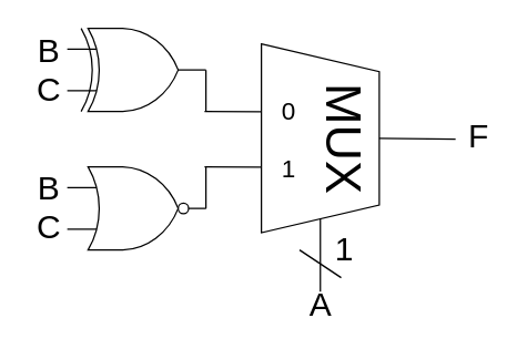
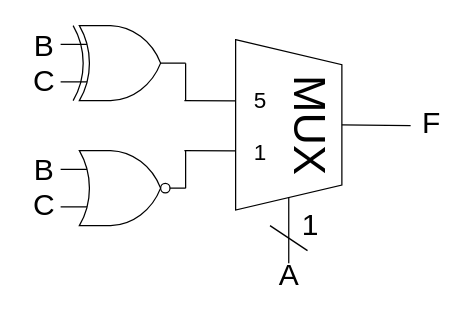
  <mxCell id="0" />
  <mxCell id="1" parent="0" />
  <mxCell id="2" value="" style="shape=trapezoid;perimeter=trapezoidPerimeter;whiteSpace=wrap;html=1;fixedSize=1;rotation=90;" parent="1" vertex="1"><mxGeometry x="162.38" y="56.88" width="136.25" height="85" as="geometry" /></mxCell>
  <mxCell id="3" value="MUX" style="text;html=1;strokeColor=none;fillColor=none;align=center;verticalAlign=middle;whiteSpace=wrap;rounded=0;fontSize=36;rotation=90;" parent="1" vertex="1"><mxGeometry x="228" y="90" width="40" height="20" as="geometry" /></mxCell>
  <mxCell id="4" value="" style="endArrow=none;html=1;fontSize=36;entryX=0.206;entryY=0.986;entryDx=0;entryDy=0;entryPerimeter=0;" parent="1" edge="1"><mxGeometry width="50" height="50" relative="1" as="geometry"><mxPoint x="147" y="80" as="sourcePoint" /><mxPoint x="188.19" y="80.17" as="targetPoint" /></mxGeometry></mxCell>
  <mxCell id="5" value="" style="endArrow=none;html=1;fontSize=36;entryX=0.206;entryY=0.986;entryDx=0;entryDy=0;entryPerimeter=0;" parent="1" edge="1"><mxGeometry width="50" height="50" relative="1" as="geometry"><mxPoint x="147" y="120" as="sourcePoint" /><mxPoint x="188.19" y="120.17" as="targetPoint" /></mxGeometry></mxCell>
  <mxCell id="6" value="" style="endArrow=none;html=1;fontSize=24;entryX=1;entryY=0.5;entryDx=0;entryDy=0;" parent="1" source="9" target="2" edge="1"><mxGeometry width="50" height="50" relative="1" as="geometry"><mxPoint x="231" y="280" as="sourcePoint" /><mxPoint x="358" y="110" as="targetPoint" /></mxGeometry></mxCell>
  <mxCell id="7" value="1" style="text;html=1;strokeColor=none;fillColor=none;align=center;verticalAlign=middle;whiteSpace=wrap;rounded=0;fontSize=24;" parent="1" vertex="1"><mxGeometry x="228" y="170" width="40" height="20" as="geometry" /></mxCell>
  <mxCell id="8" value="" style="endArrow=none;html=1;fontSize=24;" parent="1" edge="1"><mxGeometry width="50" height="50" relative="1" as="geometry"><mxPoint x="215.5" y="180" as="sourcePoint" /><mxPoint x="245.5" y="200" as="targetPoint" /></mxGeometry></mxCell>
  <mxCell id="9" value="A" style="text;html=1;strokeColor=none;fillColor=none;align=center;verticalAlign=middle;whiteSpace=wrap;rounded=0;fontSize=24;" parent="1" vertex="1"><mxGeometry x="210.5" y="210" width="40" height="20" as="geometry" /></mxCell>
  <mxCell id="10" value="" style="endArrow=none;html=1;fontSize=24;exitX=0.5;exitY=0;exitDx=0;exitDy=0;" parent="1" source="2" edge="1"><mxGeometry width="50" height="50" relative="1" as="geometry"><mxPoint x="278" y="117.5" as="sourcePoint" /><mxPoint x="328" y="100" as="targetPoint" /></mxGeometry></mxCell>
- <mxCell id="11" value="&lt;font style=&quot;font-size: 18px&quot;&gt;0&lt;/font&gt;" style="text;html=1;strokeColor=none;fillColor=none;align=center;verticalAlign=middle;whiteSpace=wrap;rounded=0;fontSize=24;" parent="1" vertex="1"><mxGeometry x="188" y="67.5" width="40" height="20" as="geometry" /></mxCell>
+ <mxCell id="11" value="&lt;font style=&quot;font-size: 18px&quot;&gt;5&lt;/font&gt;" style="text;html=1;strokeColor=none;fillColor=none;align=center;verticalAlign=middle;whiteSpace=wrap;rounded=0;fontSize=24;" parent="1" vertex="1"><mxGeometry x="188" y="67.5" width="40" height="20" as="geometry" /></mxCell>
  <mxCell id="12" value="&lt;font style=&quot;font-size: 18px&quot;&gt;1&lt;/font&gt;" style="text;html=1;strokeColor=none;fillColor=none;align=center;verticalAlign=middle;whiteSpace=wrap;rounded=0;fontSize=24;" parent="1" vertex="1"><mxGeometry x="188" y="110" width="40" height="20" as="geometry" /></mxCell>
  <mxCell id="13" value="F" style="text;html=1;strokeColor=none;fillColor=none;align=center;verticalAlign=middle;whiteSpace=wrap;rounded=0;fontSize=24;" parent="1" vertex="1"><mxGeometry x="330.5" y="87.5" width="27.5" height="20" as="geometry" /></mxCell>
  <mxCell id="14" value="" style="verticalLabelPosition=bottom;shadow=0;dashed=0;align=center;html=1;verticalAlign=top;shape=mxgraph.electrical.logic_gates.logic_gate;operation=xor;" vertex="1" parent="1"><mxGeometry x="48" y="20" width="100" height="60" as="geometry" /></mxCell>
  <mxCell id="15" value="B" style="text;html=1;strokeColor=none;fillColor=none;align=center;verticalAlign=middle;whiteSpace=wrap;rounded=0;fontSize=24;" vertex="1" parent="1"><mxGeometry x="20.5" y="26.88" width="27.5" height="20" as="geometry" /></mxCell>
  <mxCell id="16" value="C" style="text;html=1;strokeColor=none;fillColor=none;align=center;verticalAlign=middle;whiteSpace=wrap;rounded=0;fontSize=24;" vertex="1" parent="1"><mxGeometry x="20.5" y="54.88" width="27.5" height="20" as="geometry" /></mxCell>
  <mxCell id="17" value="" style="endArrow=none;html=1;" edge="1" parent="1"><mxGeometry width="50" height="50" relative="1" as="geometry"><mxPoint x="148" y="80" as="sourcePoint" /><mxPoint x="148" y="50" as="targetPoint" /></mxGeometry></mxCell>
  <mxCell id="18" value="" style="endArrow=none;html=1;" edge="1" parent="1"><mxGeometry width="50" height="50" relative="1" as="geometry"><mxPoint x="148" y="150" as="sourcePoint" /><mxPoint x="148" y="120" as="targetPoint" /></mxGeometry></mxCell>
  <mxCell id="19" value="" style="verticalLabelPosition=bottom;shadow=0;dashed=0;align=center;html=1;verticalAlign=top;shape=mxgraph.electrical.logic_gates.logic_gate;operation=or;negating=1;negSize=0.15;" vertex="1" parent="1"><mxGeometry x="48" y="120" width="100" height="60" as="geometry" /></mxCell>
  <mxCell id="20" value="B" style="text;html=1;strokeColor=none;fillColor=none;align=center;verticalAlign=middle;whiteSpace=wrap;rounded=0;fontSize=24;" vertex="1" parent="1"><mxGeometry x="20.5" y="126" width="27.5" height="20" as="geometry" /></mxCell>
  <mxCell id="21" value="C" style="text;html=1;strokeColor=none;fillColor=none;align=center;verticalAlign=middle;whiteSpace=wrap;rounded=0;fontSize=24;" vertex="1" parent="1"><mxGeometry x="20.5" y="154" width="27.5" height="20" as="geometry" /></mxCell>
